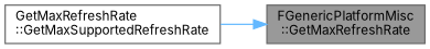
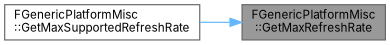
  digraph {
    rankdir=RL
    fontname=Inter
    node [fontname=Inter fontsize=10 shape=box style=filled]
    n1 [color=gray40 fillcolor=grey60 fontcolor=black height=0.2 label="FGenericPlatformMisc\l::GetMaxRefreshRate" width=0.4]
-   n2 [color=grey40 fillcolor=white height=0.2 label="GetMaxRefreshRate\l::GetMaxSupportedRefreshRate" width=0.4]
+   n2 [color=grey40 fillcolor=white height=0.2 label="FGenericPlatformMisc\l::GetMaxSupportedRefreshRate" width=0.4]
    n1 -> n2 [color=steelblue1 dir=back fontname=Inter fontsize=10 labelfontname=Helvetica labelfontsize=10 style=solid]
  }
